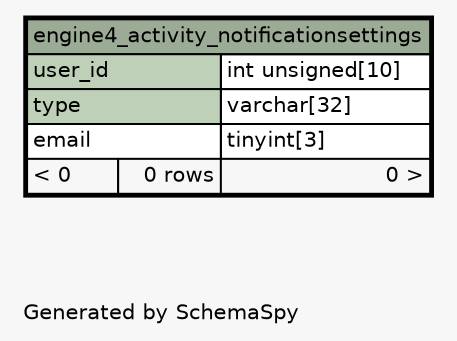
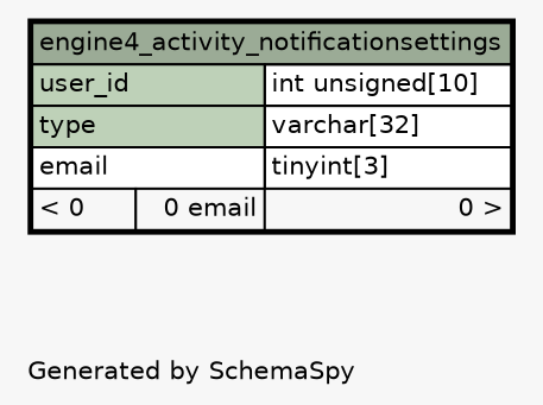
  digraph {
    bgcolor="#f7f7f7"
    fontname=Helvetica
    fontsize=11
    label="\nGenerated by SchemaSpy"
    labeljust=l
    nodesep=0.18
    rankdir=RL
    ranksep=0.46
-   n1 [fontname=Helvetica fontsize=11 label=<     <TABLE BORDER="2" CELLBORDER="1" CELLSPACING="0" BGCOLOR="#ffffff">       <TR><TD COLSPAN="3" BGCOLOR="#9bab96" ALIGN="CENTER">engine4_activity_notificationsettings</TD></TR>       <TR><TD PORT="user_id" COLSPAN="2" BGCOLOR="#bed1b8" ALIGN="LEFT">user_id</TD><TD PORT="user_id.type" ALIGN="LEFT">int unsigned[10]</TD></TR>       <TR><TD PORT="type" COLSPAN="2" BGCOLOR="#bed1b8" ALIGN="LEFT">type</TD><TD PORT="type.type" ALIGN="LEFT">varchar[32]</TD></TR>       <TR><TD PORT="email" COLSPAN="2" ALIGN="LEFT">email</TD><TD PORT="email.type" ALIGN="LEFT">tinyint[3]</TD></TR>       <TR><TD ALIGN="LEFT" BGCOLOR="#f7f7f7">&lt; 0</TD><TD ALIGN="RIGHT" BGCOLOR="#f7f7f7">0 rows</TD><TD ALIGN="RIGHT" BGCOLOR="#f7f7f7">0 &gt;</TD></TR>     </TABLE>> shape=plaintext]
+   n1 [fontname=Helvetica fontsize=11 label=<     <TABLE BORDER="2" CELLBORDER="1" CELLSPACING="0" BGCOLOR="#ffffff">       <TR><TD COLSPAN="3" BGCOLOR="#9bab96" ALIGN="CENTER">engine4_activity_notificationsettings</TD></TR>       <TR><TD PORT="user_id" COLSPAN="2" BGCOLOR="#bed1b8" ALIGN="LEFT">user_id</TD><TD PORT="user_id.type" ALIGN="LEFT">int unsigned[10]</TD></TR>       <TR><TD PORT="type" COLSPAN="2" BGCOLOR="#bed1b8" ALIGN="LEFT">type</TD><TD PORT="type.type" ALIGN="LEFT">varchar[32]</TD></TR>       <TR><TD PORT="email" COLSPAN="2" ALIGN="LEFT">email</TD><TD PORT="email.type" ALIGN="LEFT">tinyint[3]</TD></TR>       <TR><TD ALIGN="LEFT" BGCOLOR="#f7f7f7">&lt; 0</TD><TD ALIGN="RIGHT" BGCOLOR="#f7f7f7">0 email</TD><TD ALIGN="RIGHT" BGCOLOR="#f7f7f7">0 &gt;</TD></TR>     </TABLE>> shape=plaintext]
  }
